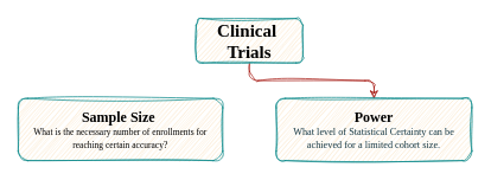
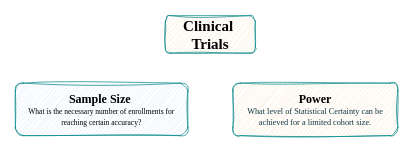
  <mxCell id="0" />
  <mxCell id="1" parent="0" />
- <mxCell id="2" value="" style="edgeStyle=orthogonalEdgeStyle;rounded=1;sketch=1;hachureGap=4;jiggle=2;curveFitting=1;orthogonalLoop=1;jettySize=auto;html=1;fontFamily=Architects Daughter;fontSource=https%3A%2F%2Ffonts.googleapis.com%2Fcss%3Ffamily%3DArchitects%2BDaughter;labelBackgroundColor=none;fontColor=default;strokeColor=#A8201A;" edge="1" parent="1" source="3" target="5"><mxGeometry relative="1" as="geometry" /></mxCell>
  <mxCell id="3" value="&lt;font style=&quot;font-size: 20px; color: light-dark(rgb(0, 0, 0), rgb(51, 51, 255));&quot;&gt;&lt;b style=&quot;&quot;&gt;Clinical&amp;nbsp;&lt;/b&gt;&lt;/font&gt;&lt;div&gt;&lt;font style=&quot;font-size: 20px; color: light-dark(rgb(0, 0, 0), rgb(51, 51, 255));&quot;&gt;&lt;b style=&quot;&quot;&gt;Trials&lt;/b&gt;&lt;/font&gt;&lt;/div&gt;" style="rounded=1;whiteSpace=wrap;html=1;sketch=1;hachureGap=4;jiggle=2;curveFitting=1;fontFamily=Architects Daughter;fontSource=https%3A%2F%2Ffonts.googleapis.com%2Fcss%3Ffamily%3DArchitects%2BDaughter;labelBackgroundColor=none;fillColor=#FAE5C7;strokeColor=#0F8B8D;fontColor=#143642;" vertex="1" parent="1"><mxGeometry x="220" y="20" width="120" height="50" as="geometry" /></mxCell>
- <mxCell id="4" value="&lt;font style=&quot;font-size: 16px; color: light-dark(rgb(0, 0, 0), rgb(128, 255, 0));&quot;&gt;&lt;b style=&quot;&quot;&gt;Sample Size&amp;nbsp;&lt;/b&gt;&lt;/font&gt;&lt;div&gt;&lt;span style=&quot;background-color: transparent; color: light-dark(rgb(0, 0, 0), rgb(255, 255, 255));&quot;&gt;&lt;font style=&quot;font-size: 10px;&quot;&gt;What is the necessary number of enrollments for reaching certain accuracy?&lt;/font&gt;&lt;/span&gt;&lt;/div&gt;" style="whiteSpace=wrap;html=1;fontFamily=Architects Daughter;rounded=1;sketch=1;hachureGap=4;jiggle=2;curveFitting=1;fontSource=https%3A%2F%2Ffonts.googleapis.com%2Fcss%3Ffamily%3DArchitects%2BDaughter;labelBackgroundColor=none;fillColor=#FAE5C7;strokeColor=#0F8B8D;fontColor=#143642;" vertex="1" parent="1"><mxGeometry x="20" y="110" width="230" height="70" as="geometry" /></mxCell>
+ <mxCell id="4" value="&lt;font style=&quot;font-size: 16px; color: light-dark(rgb(0, 0, 0), rgb(128, 255, 0));&quot;&gt;&lt;b style=&quot;&quot;&gt;Sample Size&amp;nbsp;&lt;/b&gt;&lt;/font&gt;&lt;div&gt;&lt;span style=&quot;background-color: transparent; color: light-dark(rgb(0, 0, 0), rgb(255, 255, 255));&quot;&gt;&lt;font style=&quot;font-size: 10px;&quot;&gt;What is the necessary number of enrollments for reaching certain accuracy?&lt;/font&gt;&lt;/span&gt;&lt;/div&gt;" style="whiteSpace=wrap;html=1;fontFamily=Architects Daughter;rounded=1;sketch=1;hachureGap=4;jiggle=2;curveFitting=1;fontSource=https%3A%2F%2Ffonts.googleapis.com%2Fcss%3Ffamily%3DArchitects%2BDaughter;labelBackgroundColor=none;fillColor=#dae8fc;strokeColor=#0F8B8D;fontColor=#143642;" vertex="1" parent="1"><mxGeometry x="20" y="110" width="230" height="70" as="geometry" /></mxCell>
  <mxCell id="5" value="&lt;b&gt;&lt;font style=&quot;font-size: 16px; color: light-dark(rgb(0, 0, 0), rgb(255, 26, 59));&quot;&gt;Power&lt;/font&gt;&lt;/b&gt;&lt;div&gt;&lt;font style=&quot;font-size: 11px;&quot;&gt;What level of Statistical Certainty can be achieved for a limited cohort size.&lt;/font&gt;&lt;/div&gt;" style="whiteSpace=wrap;html=1;fontFamily=Architects Daughter;rounded=1;sketch=1;hachureGap=4;jiggle=2;curveFitting=1;fontSource=https%3A%2F%2Ffonts.googleapis.com%2Fcss%3Ffamily%3DArchitects%2BDaughter;labelBackgroundColor=none;fillColor=#FAE5C7;strokeColor=#0F8B8D;fontColor=#143642;" vertex="1" parent="1"><mxGeometry x="310" y="110" width="220" height="70" as="geometry" /></mxCell>
